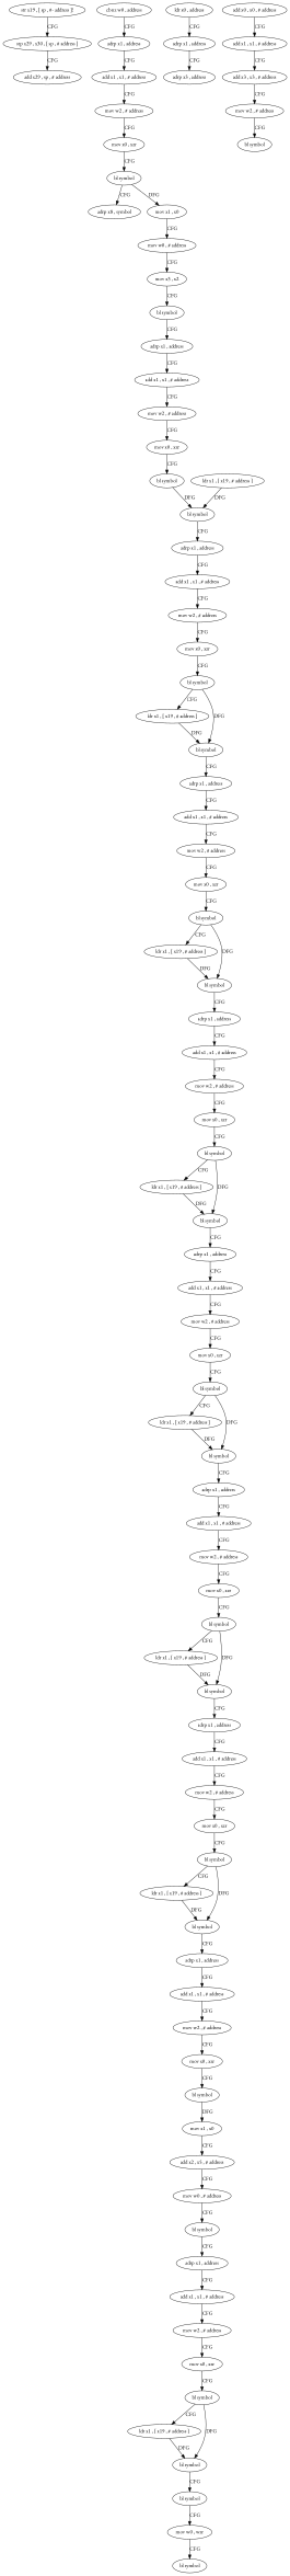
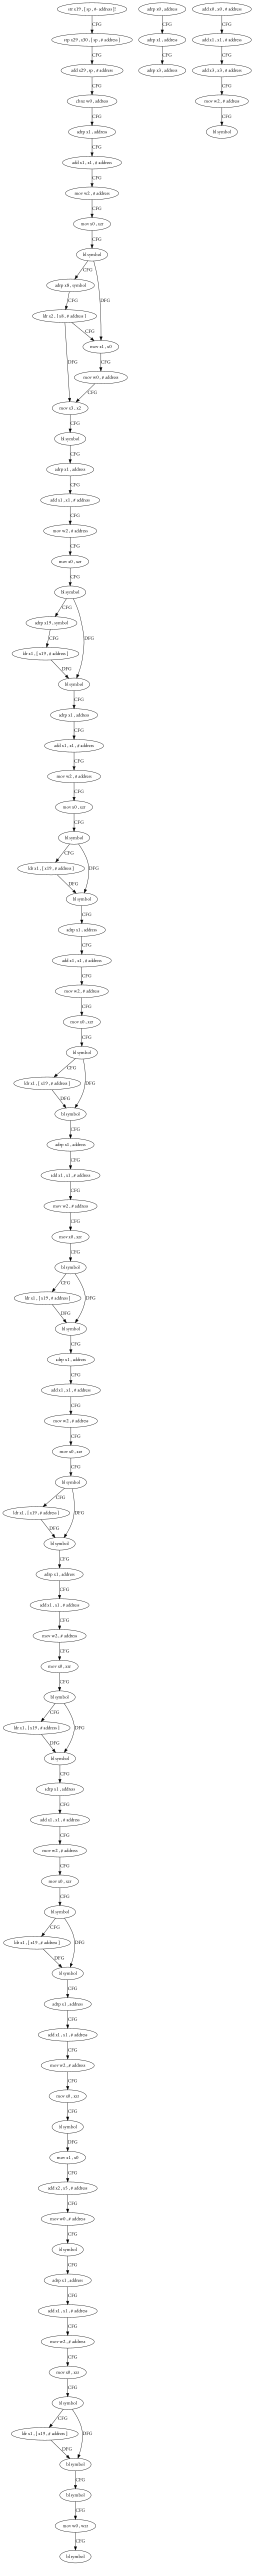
  digraph {
    fontname="EB Garamond"
    node [fontname="EB Garamond"]
    edge [fontname="EB Garamond"]
    n1 [label="str x19 , [ sp , #- address ]!"]
    n2 [label="stp x29 , x30 , [ sp , # address ]"]
    n3 [label="add x29 , sp , # address"]
    n4 [label="cbnz w0 , address"]
    n5 [label="adrp x1 , address"]
-   n6 [label="ldr x0 , address"]
+   n6 [label="adrp x0 , address"]
    n7 [label="adrp x1 , address"]
    n8 [label="add x1 , x1 , # address"]
    n9 [label="adrp x3 , address"]
    n10 [label="mov w2 , # address"]
    n11 [label="add x0 , x0 , # address"]
    n12 [label="add x1 , x1 , # address"]
    n13 [label="add x3 , x3 , # address"]
    n14 [label="mov w2 , # address"]
    n15 [label="bl symbol"]
    n16 [label="mov x0 , xzr"]
    n17 [label="bl symbol"]
    n18 [label="adrp x8 , symbol"]
    n19 [label="mov x1 , x0"]
+   n20 [label="ldr x2 , [ x8 , # address ]"]
    n21 [label="mov w0 , # address"]
    n22 [label="mov x3 , x2"]
    n23 [label="bl symbol"]
    n24 [label="adrp x1 , address"]
    n25 [label="add x1 , x1 , # address"]
    n26 [label="mov w2 , # address"]
    n27 [label="mov x0 , xzr"]
    n28 [label="bl symbol"]
+   n29 [label="adrp x19 , symbol"]
    n30 [label="bl symbol"]
    n31 [label="ldr x1 , [ x19 , # address ]"]
    n32 [label="adrp x1 , address"]
    n33 [label="add x1 , x1 , # address"]
    n34 [label="mov w2 , # address"]
    n35 [label="mov x0 , xzr"]
    n36 [label="bl symbol"]
    n37 [label="ldr x1 , [ x19 , # address ]"]
    n38 [label="bl symbol"]
    n39 [label="adrp x1 , address"]
    n40 [label="add x1 , x1 , # address"]
    n41 [label="mov w2 , # address"]
    n42 [label="mov x0 , xzr"]
    n43 [label="bl symbol"]
    n44 [label="ldr x1 , [ x19 , # address ]"]
    n45 [label="bl symbol"]
    n46 [label="adrp x1 , address"]
    n47 [label="add x1 , x1 , # address"]
    n48 [label="mov w2 , # address"]
    n49 [label="mov x0 , xzr"]
    n50 [label="bl symbol"]
    n51 [label="ldr x1 , [ x19 , # address ]"]
    n52 [label="bl symbol"]
    n53 [label="adrp x1 , address"]
    n54 [label="add x1 , x1 , # address"]
    n55 [label="mov w2 , # address"]
    n56 [label="mov x0 , xzr"]
    n57 [label="bl symbol"]
    n58 [label="ldr x1 , [ x19 , # address ]"]
    n59 [label="bl symbol"]
    n60 [label="adrp x1 , address"]
    n61 [label="add x1 , x1 , # address"]
    n62 [label="mov w2 , # address"]
    n63 [label="mov x0 , xzr"]
    n64 [label="bl symbol"]
    n65 [label="ldr x1 , [ x19 , # address ]"]
    n66 [label="bl symbol"]
    n67 [label="adrp x1 , address"]
    n68 [label="add x1 , x1 , # address"]
    n69 [label="mov w2 , # address"]
    n70 [label="mov x0 , xzr"]
    n71 [label="bl symbol"]
    n72 [label="ldr x1 , [ x19 , # address ]"]
    n73 [label="bl symbol"]
    n74 [label="adrp x1 , address"]
    n75 [label="add x1 , x1 , # address"]
    n76 [label="mov w2 , # address"]
    n77 [label="mov x0 , xzr"]
    n78 [label="bl symbol"]
    n79 [label="mov x1 , x0"]
    n80 [label="add x2 , x5 , # address"]
    n81 [label="mov w0 , # address"]
    n82 [label="bl symbol"]
    n83 [label="adrp x1 , address"]
    n84 [label="add x1 , x1 , # address"]
    n85 [label="mov w2 , # address"]
    n86 [label="mov x0 , xzr"]
    n87 [label="bl symbol"]
    n88 [label="ldr x1 , [ x19 , # address ]"]
    n89 [label="bl symbol"]
    n90 [label="bl symbol"]
    n91 [label="mov w0 , wzr"]
    n92 [label="bl symbol"]
    n1 -> n2 [label=CFG]
    n2 -> n3 [label=CFG]
+   n3 -> n4 [label=CFG]
    n4 -> n5 [label=CFG]
    n5 -> n8 [label=CFG]
    n6 -> n7 [label=CFG]
    n7 -> n9 [label=CFG]
    n8 -> n10 [label=CFG]
    n10 -> n16 [label=CFG]
    n11 -> n12 [label=CFG]
    n12 -> n13 [label=CFG]
    n13 -> n14 [label=CFG]
    n14 -> n15 [label=CFG]
    n16 -> n17 [label=CFG]
    n17 -> n18 [label=CFG]
    n17 -> n19 [label=DFG]
+   n18 -> n20 [label=CFG]
    n19 -> n21 [label=CFG]
+   n20 -> n19 [label=CFG]
+   n20 -> n22 [label=DFG]
    n21 -> n22 [label=CFG]
    n22 -> n23 [label=CFG]
    n23 -> n24 [label=CFG]
    n24 -> n25 [label=CFG]
    n25 -> n26 [label=CFG]
    n26 -> n27 [label=CFG]
    n27 -> n28 [label=CFG]
+   n28 -> n29 [label=CFG]
    n28 -> n30 [label=DFG]
+   n29 -> n31 [label=CFG]
    n30 -> n32 [label=CFG]
    n31 -> n30 [label=DFG]
    n32 -> n33 [label=CFG]
    n33 -> n34 [label=CFG]
    n34 -> n35 [label=CFG]
    n35 -> n36 [label=CFG]
    n36 -> n37 [label=CFG]
    n36 -> n38 [label=DFG]
    n37 -> n38 [label=DFG]
    n38 -> n39 [label=CFG]
    n39 -> n40 [label=CFG]
    n40 -> n41 [label=CFG]
    n41 -> n42 [label=CFG]
    n42 -> n43 [label=CFG]
    n43 -> n44 [label=CFG]
    n43 -> n45 [label=DFG]
    n44 -> n45 [label=DFG]
    n45 -> n46 [label=CFG]
    n46 -> n47 [label=CFG]
    n47 -> n48 [label=CFG]
    n48 -> n49 [label=CFG]
    n49 -> n50 [label=CFG]
    n50 -> n51 [label=CFG]
    n50 -> n52 [label=DFG]
    n51 -> n52 [label=DFG]
    n52 -> n53 [label=CFG]
    n53 -> n54 [label=CFG]
    n54 -> n55 [label=CFG]
    n55 -> n56 [label=CFG]
    n56 -> n57 [label=CFG]
    n57 -> n58 [label=CFG]
    n57 -> n59 [label=DFG]
    n58 -> n59 [label=DFG]
    n59 -> n60 [label=CFG]
    n60 -> n61 [label=CFG]
    n61 -> n62 [label=CFG]
    n62 -> n63 [label=CFG]
    n63 -> n64 [label=CFG]
    n64 -> n65 [label=CFG]
    n64 -> n66 [label=DFG]
    n65 -> n66 [label=DFG]
    n66 -> n67 [label=CFG]
    n67 -> n68 [label=CFG]
    n68 -> n69 [label=CFG]
    n69 -> n70 [label=CFG]
    n70 -> n71 [label=CFG]
    n71 -> n72 [label=CFG]
    n71 -> n73 [label=DFG]
    n72 -> n73 [label=DFG]
    n73 -> n74 [label=CFG]
    n74 -> n75 [label=CFG]
    n75 -> n76 [label=CFG]
    n76 -> n77 [label=CFG]
    n77 -> n78 [label=CFG]
    n78 -> n79 [label=DFG]
    n79 -> n80 [label=CFG]
    n80 -> n81 [label=CFG]
    n81 -> n82 [label=CFG]
    n82 -> n83 [label=CFG]
    n83 -> n84 [label=CFG]
    n84 -> n85 [label=CFG]
    n85 -> n86 [label=CFG]
    n86 -> n87 [label=CFG]
    n87 -> n88 [label=CFG]
    n87 -> n89 [label=DFG]
    n88 -> n89 [label=DFG]
    n89 -> n90 [label=CFG]
    n90 -> n91 [label=CFG]
    n91 -> n92 [label=CFG]
  }
